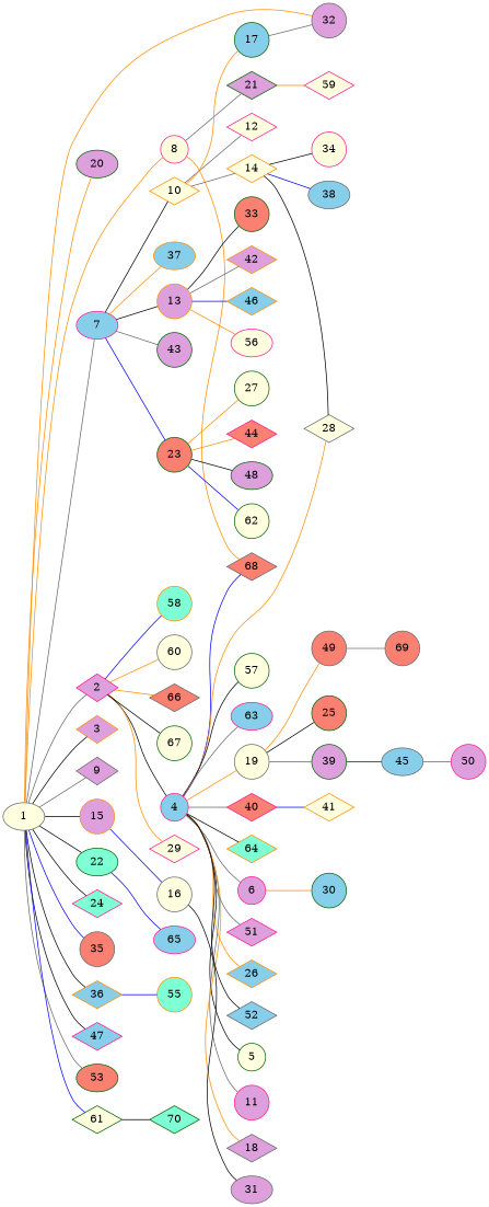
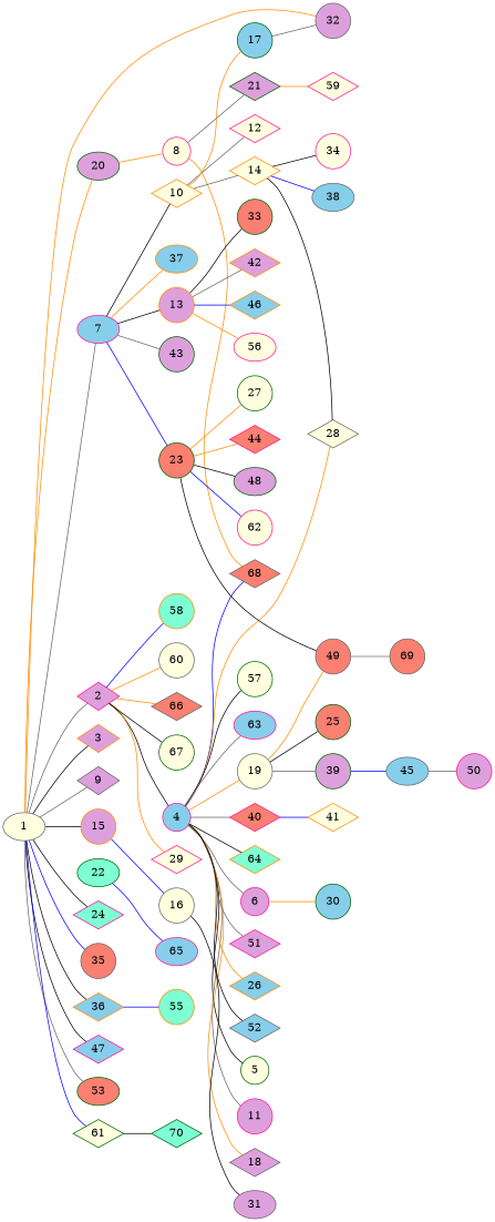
  graph {
    rankdir=LR
    node [color=deeppink fillcolor=lightyellow shape=circle style=filled]
    edge [color=black]
    1 [color=gray40 shape=ellipse]
    2 [fillcolor=plum shape=diamond]
    3 [color=darkorange fillcolor=plum shape=diamond]
    7 [fillcolor=skyblue shape=ellipse]
    8
    9 [color=gray40 fillcolor=plum shape=diamond]
    15 [color=darkorange fillcolor=plum]
    20 [color=darkgreen fillcolor=plum shape=ellipse]
    22 [color=darkgreen fillcolor=aquamarine shape=ellipse]
    24 [fillcolor=aquamarine shape=diamond]
    32 [color=gray40 fillcolor=plum]
    35 [color=gray40 fillcolor=salmon]
    36 [color=darkorange fillcolor=skyblue shape=diamond]
    47 [fillcolor=skyblue shape=diamond]
    53 [color=darkgreen fillcolor=salmon shape=ellipse]
    61 [color=darkgreen shape=diamond]
    4 [fillcolor=skyblue]
    29 [shape=diamond]
    58 [color=darkorange fillcolor=aquamarine]
    60 [color=gray40]
    66 [color=gray40 fillcolor=salmon shape=diamond]
    67 [color=darkgreen]
    10 [color=darkorange shape=diamond]
    13 [color=darkorange fillcolor=plum]
    23 [color=darkgreen fillcolor=salmon]
    37 [color=darkorange fillcolor=skyblue shape=ellipse]
    43 [color=darkgreen fillcolor=plum]
    68 [color=gray40 fillcolor=salmon shape=diamond]
    21 [color=darkgreen fillcolor=plum shape=diamond]
    16 [color=gray40]
    65 [fillcolor=skyblue shape=ellipse]
    55 [color=darkorange fillcolor=aquamarine]
    70 [color=darkgreen fillcolor=aquamarine shape=diamond]
    5 [color=darkgreen]
    6 [fillcolor=plum]
    11 [fillcolor=plum]
    18 [color=gray40 fillcolor=plum shape=diamond]
    19 [color=gray40]
    26 [color=darkorange fillcolor=skyblue shape=diamond]
    28 [color=gray40 shape=diamond]
    40 [fillcolor=salmon shape=diamond]
    51 [fillcolor=plum shape=diamond]
    52 [color=gray40 fillcolor=skyblue shape=diamond]
    57 [color=darkgreen]
    63 [fillcolor=skyblue shape=ellipse]
    64 [color=darkorange fillcolor=aquamarine shape=diamond]
    30 [color=darkgreen fillcolor=skyblue]
    25 [color=darkgreen fillcolor=salmon]
    39 [color=darkgreen fillcolor=plum]
    49 [color=gray40 fillcolor=salmon]
    41 [color=darkorange shape=diamond]
    12 [shape=diamond]
    14 [color=darkorange shape=diamond]
    17 [color=darkgreen fillcolor=skyblue]
    33 [color=darkgreen fillcolor=salmon]
    42 [color=darkorange fillcolor=plum shape=diamond]
    46 [color=darkorange fillcolor=skyblue shape=diamond]
    56 [shape=ellipse]
    27 [color=darkgreen]
    44 [fillcolor=salmon shape=diamond]
    48 [color=darkgreen fillcolor=plum shape=ellipse]
-   62 [color=darkgreen]
+   62
    59 [shape=diamond]
    34
    38 [color=gray40 fillcolor=skyblue shape=ellipse]
    31 [color=gray40 fillcolor=plum shape=ellipse]
    45 [color=gray40 fillcolor=skyblue shape=ellipse]
    69 [color=gray40 fillcolor=salmon]
    50 [fillcolor=plum]
    1 -- 2 [color=gray40]
    1 -- 3
    1 -- 7 [color=gray40]
-   1 -- 8 [color=darkorange]
+   20 -- 8 [color=darkorange]
    1 -- 9 [color=gray40]
    1 -- 15
    1 -- 20 [color=darkorange]
-   1 -- 22
    1 -- 24
    1 -- 32 [color=darkorange]
    1 -- 35 [color=blue]
    1 -- 36
    1 -- 47
    1 -- 53 [color=gray40]
    1 -- 61 [color=blue]
    2 -- 4
    2 -- 29 [color=darkorange]
    2 -- 58 [color=blue]
    2 -- 60 [color=darkorange]
    2 -- 66 [color=darkorange]
    2 -- 67
    7 -- 10
    7 -- 13
    7 -- 23 [color=blue]
    7 -- 37 [color=darkorange]
    7 -- 43 [color=gray40]
    8 -- 68 [color=darkorange]
    8 -- 21 [color=gray40]
    15 -- 16 [color=blue]
    22 -- 65 [color=blue]
    36 -- 55 [color=blue]
    61 -- 70
    4 -- 68 [color=blue]
    4 -- 5
    4 -- 6 [color=gray40]
    4 -- 11 [color=gray40]
    4 -- 18 [color=darkorange]
    4 -- 19 [color=darkorange]
    4 -- 26 [color=darkorange]
    4 -- 28 [color=darkorange]
    4 -- 40 [color=gray40]
    4 -- 51 [color=gray40]
    4 -- 52
    4 -- 57
    4 -- 63 [color=gray40]
    4 -- 64
    10 -- 12 [color=gray40]
    10 -- 14 [color=gray40]
    10 -- 17 [color=darkorange]
    13 -- 33
    13 -- 42 [color=gray40]
    13 -- 46 [color=blue]
    13 -- 56 [color=darkorange]
+   23 -- 49
    23 -- 27 [color=darkorange]
    23 -- 44 [color=darkorange]
    23 -- 48
    23 -- 62 [color=blue]
    21 -- 59 [color=darkorange]
    16 -- 31
    6 -- 30 [color=darkorange]
    19 -- 25
    19 -- 39 [color=gray40]
    19 -- 49 [color=darkorange]
    40 -- 41 [color=blue]
    39 -- 45 [color=blue]
    49 -- 69 [color=gray40]
    14 -- 28
    14 -- 34
    14 -- 38 [color=blue]
    17 -- 32 [color=gray40]
    45 -- 50 [color=gray40]
  }
